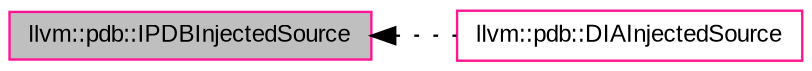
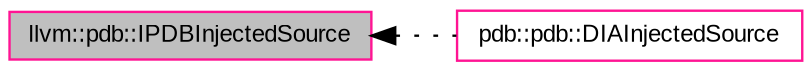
  digraph {
    rankdir=LR
    fontname="Liberation Sans"
    node [color=deeppink fontname="Liberation Sans" fontsize=10 shape=record]
    n1 [fillcolor=grey75 fontcolor=black height=0.2 label="llvm::pdb::IPDBInjectedSource" style=filled width=0.4]
-   n2 [height=0.2 label="llvm::pdb::DIAInjectedSource" width=0.4]
+   n2 [height=0.2 label="pdb::pdb::DIAInjectedSource" width=0.4]
    n1 -> n2 [color=black dir=back fontname="Liberation Sans" fontsize=10 labelfontname=Helvetica labelfontsize=10 style=dotted]
  }
